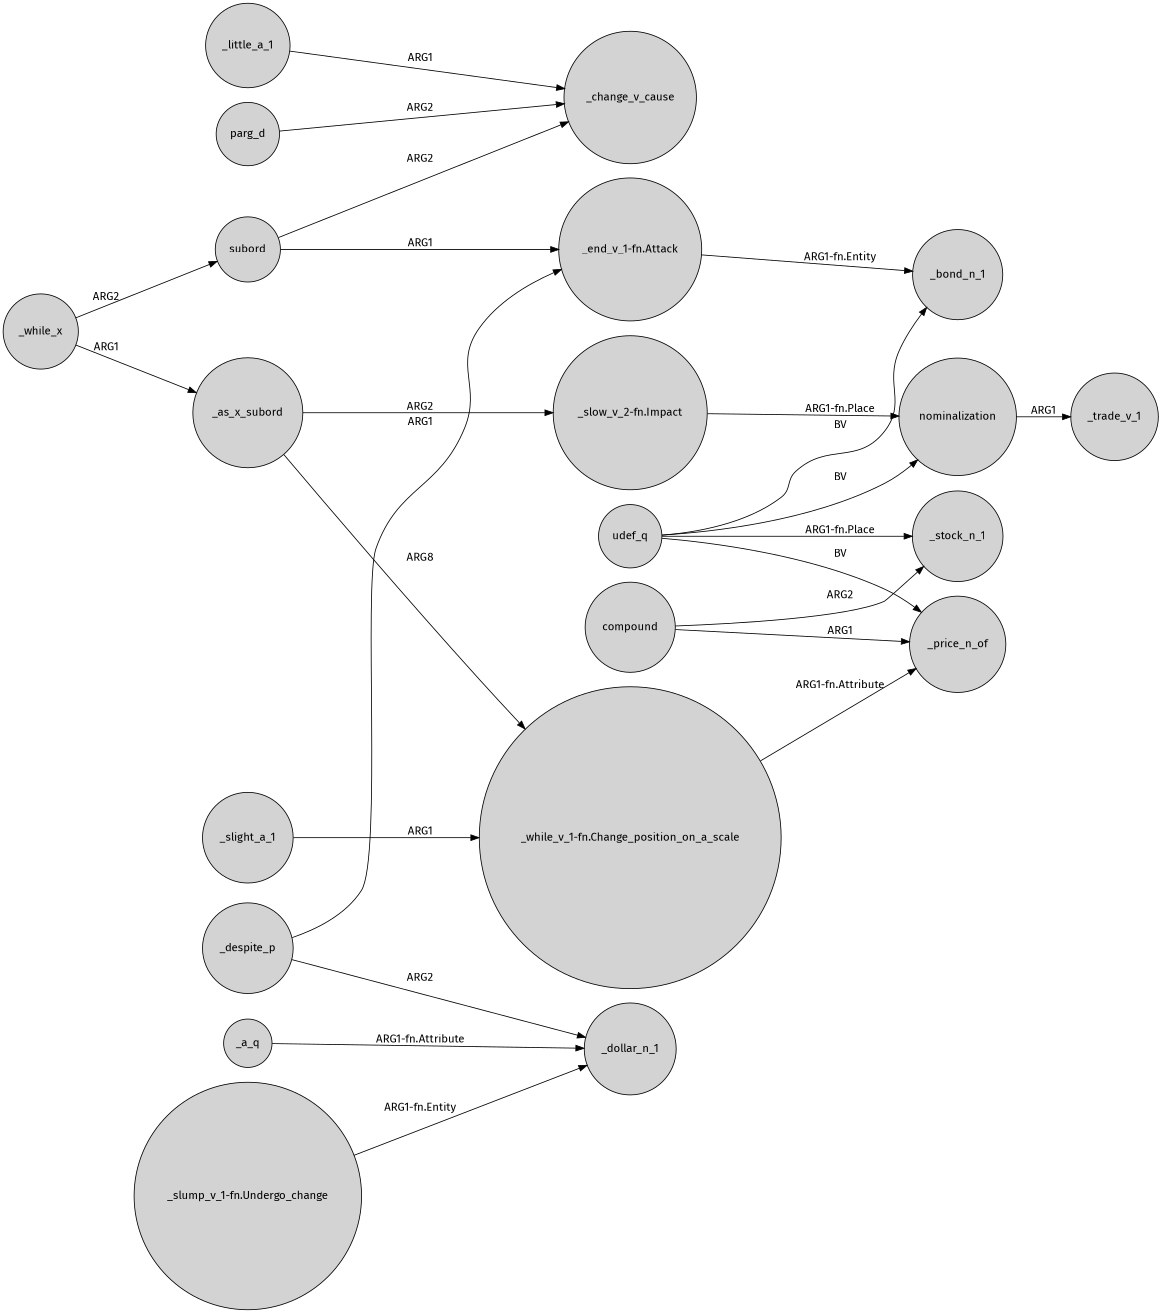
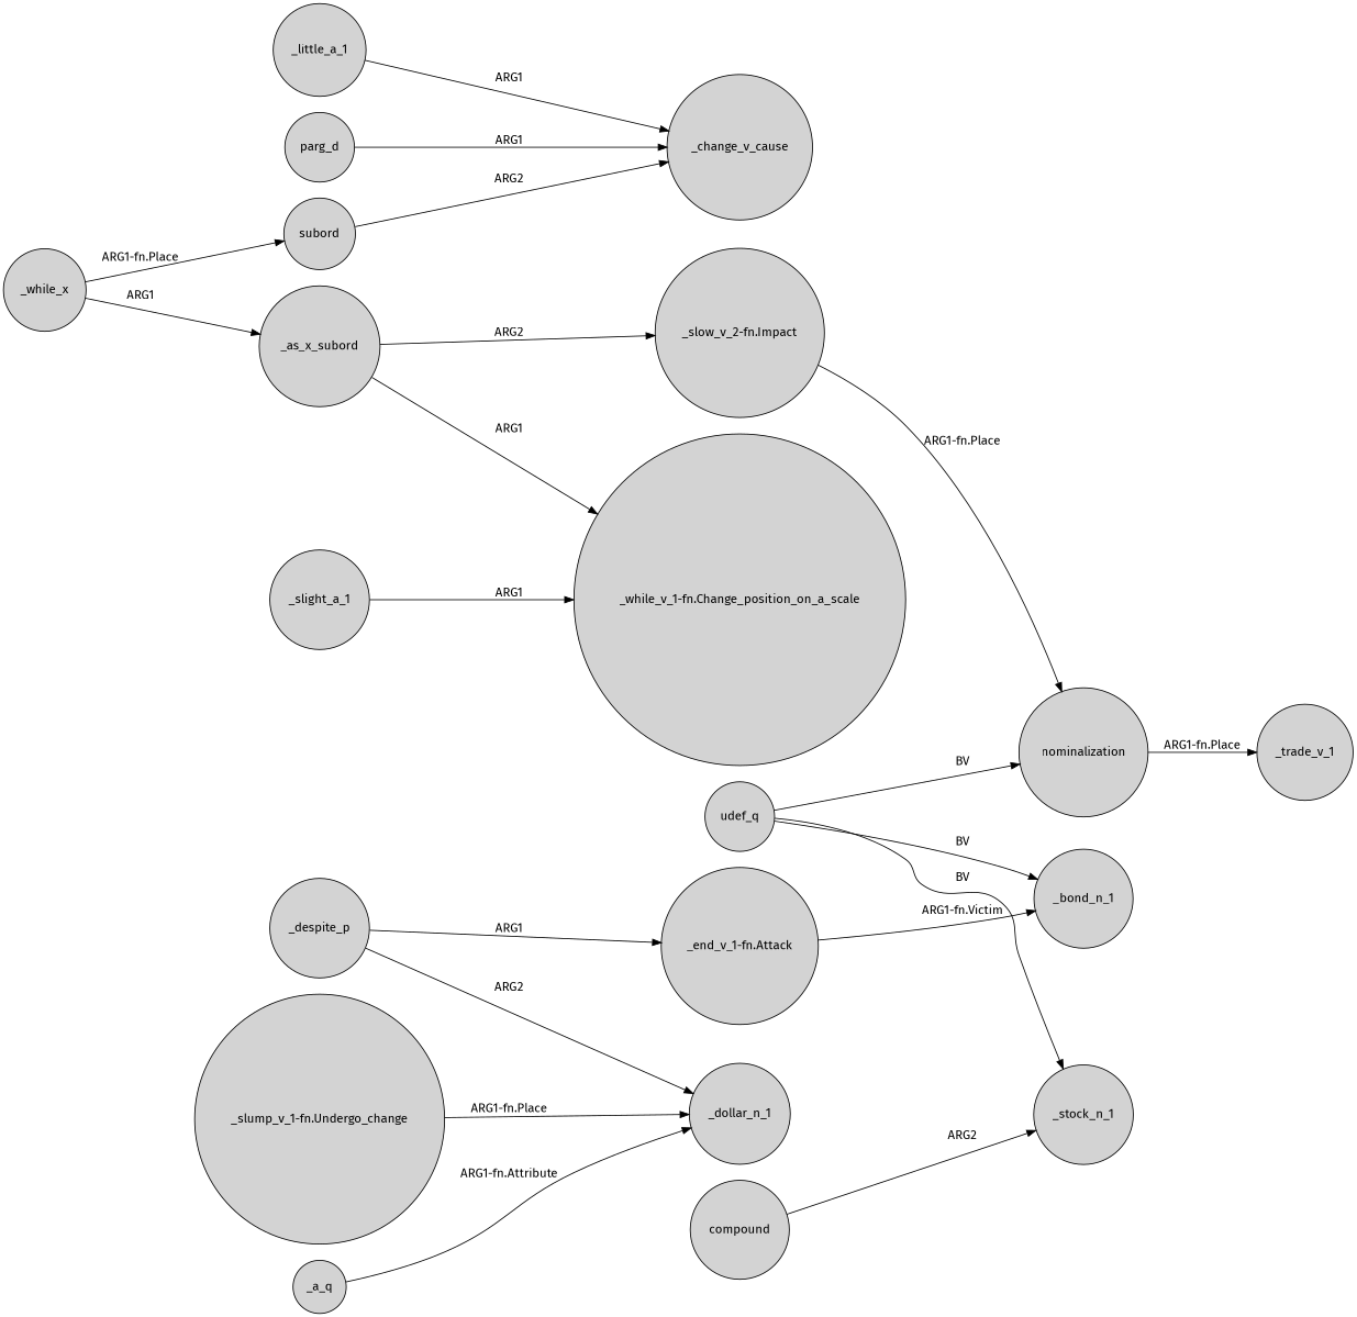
  digraph {
    fontname="Fira Sans"
    rankdir=LR
    node [fontname="Fira Sans" shape=circle style=filled]
    edge [fontname="Fira Sans"]
    subord
    _change_v_cause
    "_end_v_1-fn.Attack"
    _bond_n_1
    n5 [label="_while_v_1-fn.Change_position_on_a_scale"]
    _as_x_subord
    n7 [label="_slow_v_2-fn.Impact"]
-   _price_n_of
    nominalization
    _a_q
    _dollar_n_1
    udef_q
    _stock_n_1
    _trade_v_1
    _while_x
    _little_a_1
    "_slump_v_1-fn.Undergo_change"
    _despite_p
    _slight_a_1
    compound
    parg_d
    subord -> _change_v_cause [label=ARG2]
-   subord -> "_end_v_1-fn.Attack" [label=ARG1]
-   "_end_v_1-fn.Attack" -> _bond_n_1 [label="ARG1-fn.Entity"]
-   n5 -> _price_n_of [label="ARG1-fn.Attribute"]
-   _as_x_subord -> n5 [label=ARG8]
+   "_end_v_1-fn.Attack" -> _bond_n_1 [label="ARG1-fn.Victim"]
+   _as_x_subord -> n5 [label=ARG1]
    _as_x_subord -> n7 [label=ARG2]
    n7 -> nominalization [label="ARG1-fn.Place"]
-   nominalization -> _trade_v_1 [label=ARG1]
+   nominalization -> _trade_v_1 [label="ARG1-fn.Place"]
    _a_q -> _dollar_n_1 [label="ARG1-fn.Attribute"]
    udef_q -> _bond_n_1 [label=BV]
-   udef_q -> _price_n_of [label=BV]
    udef_q -> nominalization [label=BV]
-   udef_q -> _stock_n_1 [label="ARG1-fn.Place"]
-   _while_x -> subord [label=ARG2]
+   udef_q -> _stock_n_1 [label=BV]
+   _while_x -> subord [label="ARG1-fn.Place"]
    _while_x -> _as_x_subord [label=ARG1]
    _little_a_1 -> _change_v_cause [label=ARG1]
-   "_slump_v_1-fn.Undergo_change" -> _dollar_n_1 [label="ARG1-fn.Entity"]
+   "_slump_v_1-fn.Undergo_change" -> _dollar_n_1 [label="ARG1-fn.Place"]
    _despite_p -> "_end_v_1-fn.Attack" [label=ARG1]
    _despite_p -> _dollar_n_1 [label=ARG2]
    _slight_a_1 -> n5 [label=ARG1]
-   compound -> _price_n_of [label=ARG1]
    compound -> _stock_n_1 [label=ARG2]
-   parg_d -> _change_v_cause [label=ARG2]
+   parg_d -> _change_v_cause [label=ARG1]
  }
